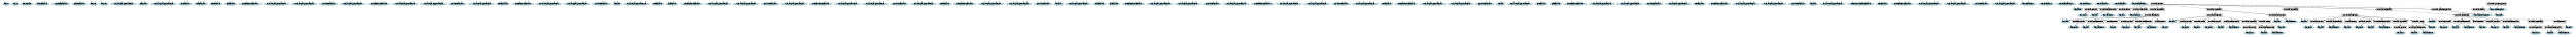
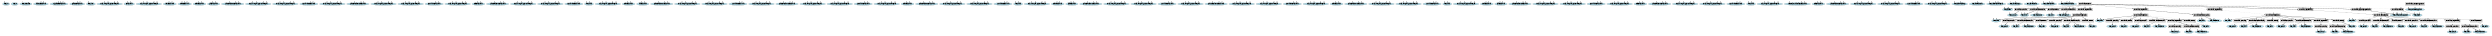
  digraph {
    rankdir=TB
    node [fillcolor=lightblue shape=ellipse style=filled]
    edge [style=bold]
    n1 [label="aten::to"]
    n2 [label="aten::to"]
    n3 [label="aten::ones_like"]
    n4 [label=NllLossBackward0]
    n5 [label=LogSoftmaxBackward0]
    n6 [label=AddmmBackward0]
-   n7 [label="aten::sum"]
    n8 [label="aten::view"]
    n9 [label="torch::autograd::AccumulateGrad"]
    n10 [label=TBackward0]
    n11 [label="torch::autograd::AccumulateGrad"]
    n12 [label=ViewBackward0]
    n13 [label=MeanBackward1]
    n14 [label=ReluBackward0]
    n15 [label=AddBackward0]
    n16 [label=CudnnBatchNormBackward0]
    n17 [label="torch::autograd::AccumulateGrad"]
    n18 [label="torch::autograd::AccumulateGrad"]
    n19 [label=ConvolutionBackward0]
    n20 [label="torch::autograd::AccumulateGrad"]
    n21 [label=CudnnBatchNormBackward0]
    n22 [label="torch::autograd::AccumulateGrad"]
    n23 [label="torch::autograd::AccumulateGrad"]
    n24 [label=ConvolutionBackward0]
    n25 [label="torch::autograd::AccumulateGrad"]
    n26 [label=ReluBackward0]
    n27 [label=CudnnBatchNormBackward0]
    n28 [label="torch::autograd::AccumulateGrad"]
    n29 [label="torch::autograd::AccumulateGrad"]
    n30 [label=ConvolutionBackward0]
    n31 [label="aten::add_"]
    n32 [label="torch::autograd::AccumulateGrad"]
    n33 [label=ReluBackward0]
    n34 [label=AddBackward0]
    n35 [label=CudnnBatchNormBackward0]
    n36 [label="torch::autograd::AccumulateGrad"]
    n37 [label="torch::autograd::AccumulateGrad"]
    n38 [label=ConvolutionBackward0]
    n39 [label="torch::autograd::AccumulateGrad"]
    n40 [label=CudnnBatchNormBackward0]
    n41 [label="torch::autograd::AccumulateGrad"]
    n42 [label="torch::autograd::AccumulateGrad"]
    n43 [label=ConvolutionBackward0]
    n44 [label="torch::autograd::AccumulateGrad"]
    n45 [label=ReluBackward0]
    n46 [label=CudnnBatchNormBackward0]
    n47 [label="torch::autograd::AccumulateGrad"]
    n48 [label="torch::autograd::AccumulateGrad"]
    n49 [label=ConvolutionBackward0]
    n50 [label="aten::add_"]
    n51 [label="torch::autograd::AccumulateGrad"]
    n52 [label=ReluBackward0]
    n53 [label=AddBackward0]
    n54 [label=CudnnBatchNormBackward0]
    n55 [label="torch::autograd::AccumulateGrad"]
    n56 [label="torch::autograd::AccumulateGrad"]
    n57 [label=ConvolutionBackward0]
    n58 [label="torch::autograd::AccumulateGrad"]
    n59 [label=CudnnBatchNormBackward0]
    n60 [label="torch::autograd::AccumulateGrad"]
    n61 [label="torch::autograd::AccumulateGrad"]
    n62 [label=ConvolutionBackward0]
    n63 [label="torch::autograd::AccumulateGrad"]
    n64 [label=ReluBackward0]
    n65 [label=CudnnBatchNormBackward0]
    n66 [label="torch::autograd::AccumulateGrad"]
    n67 [label="torch::autograd::AccumulateGrad"]
    n68 [label=ConvolutionBackward0]
    n69 [label="aten::add_"]
    n70 [label="torch::autograd::AccumulateGrad"]
    n71 [label=ReluBackward0]
    n72 [label=AddBackward0]
    n73 [label=CudnnBatchNormBackward0]
    n74 [label="torch::autograd::AccumulateGrad"]
    n75 [label="torch::autograd::AccumulateGrad"]
    n76 [label=ConvolutionBackward0]
    n77 [label="torch::autograd::AccumulateGrad"]
    n78 [label=ReluBackward0]
    n79 [label=CudnnBatchNormBackward0]
    n80 [label="torch::autograd::AccumulateGrad"]
    n81 [label="torch::autograd::AccumulateGrad"]
    n82 [label=ConvolutionBackward0]
    n83 [label="aten::add_"]
    n84 [label="torch::autograd::AccumulateGrad"]
    n85 [label=MaxPool2DWithIndicesBackward0]
    n86 [label=ReluBackward0]
    n87 [label=CudnnBatchNormBackward0]
    n88 [label="torch::autograd::AccumulateGrad"]
    n89 [label="torch::autograd::AccumulateGrad"]
    n90 [label=ConvolutionBackward0]
    n91 [label="torch::autograd::AccumulateGrad"]
    n92 [label="aten::_foreach_lerp_"]
    n93 [label="aten::_foreach_mul_"]
    n94 [label="aten::_foreach_addcmul_"]
    n95 [label="aten::_foreach_sqrt"]
    n96 [label="aten::_foreach_div_"]
    n97 [label="aten::_foreach_add_"]
    n98 [label="aten::_foreach_addcdiv_"]
    n99 [fillcolor=lightgrey label="nn.Module: ResNet_0" shape=box]
    n100 [fillcolor=lightgrey label="nn.Module: CrossEntropyLoss_0" shape=box]
    n101 [label="aten::flatten"]
    n102 [fillcolor=lightgrey label="nn.Module: Conv2d_0" shape=box]
    n103 [fillcolor=lightgrey label="nn.Module: BatchNorm2d_0" shape=box]
    n104 [fillcolor=lightgrey label="nn.Module: ReLU_0" shape=box]
    n105 [fillcolor=lightgrey label="nn.Module: MaxPool2d_0" shape=box]
    n106 [fillcolor=lightgrey label="nn.Module: Sequential_0" shape=box]
    n107 [fillcolor=lightgrey label="nn.Module: Sequential_1" shape=box]
    n108 [fillcolor=lightgrey label="nn.Module: Sequential_3" shape=box]
    n109 [fillcolor=lightgrey label="nn.Module: Sequential_5" shape=box]
    n110 [fillcolor=lightgrey label="nn.Module: AdaptiveAvgPool2d_0" shape=box]
    n111 [fillcolor=lightgrey label="nn.Module: Linear_0" shape=box]
    n112 [label="aten::cross_entropy_loss"]
    n113 [label="aten::conv2d"]
    n114 [label="aten::add_"]
    n115 [label="aten::batch_norm"]
    n116 [label="aten::relu_"]
    n117 [label="aten::max_pool2d"]
    n118 [label="aten::conv2d"]
    n119 [label="aten::add_"]
    n120 [label="aten::batch_norm"]
    n121 [label="aten::relu_"]
    n122 [label="aten::conv2d"]
    n123 [label="aten::add_"]
    n124 [label="aten::batch_norm"]
    n125 [label="aten::add_"]
    n126 [label="aten::relu_"]
    n127 [label="aten::conv2d"]
    n128 [label="aten::add_"]
    n129 [label="aten::batch_norm"]
    n130 [label="aten::relu_"]
    n131 [label="aten::conv2d"]
    n132 [label="aten::add_"]
    n133 [label="aten::batch_norm"]
    n134 [label="aten::conv2d"]
    n135 [label="aten::add_"]
    n136 [label="aten::batch_norm"]
    n137 [label="aten::add_"]
    n138 [label="aten::relu_"]
    n139 [label="aten::conv2d"]
    n140 [label="aten::add_"]
    n141 [label="aten::batch_norm"]
    n142 [label="aten::relu_"]
    n143 [label="aten::conv2d"]
    n144 [label="aten::add_"]
    n145 [label="aten::batch_norm"]
    n146 [label="aten::conv2d"]
    n147 [label="aten::add_"]
    n148 [label="aten::batch_norm"]
    n149 [label="aten::add_"]
    n150 [label="aten::relu_"]
    n151 [label="aten::conv2d"]
    n152 [label="aten::add_"]
    n153 [label="aten::batch_norm"]
    n154 [label="aten::relu_"]
    n155 [label="aten::conv2d"]
    n156 [label="aten::add_"]
    n157 [label="aten::batch_norm"]
    n158 [label="aten::conv2d"]
    n159 [label="aten::add_"]
    n160 [label="aten::batch_norm"]
    n161 [label="aten::add_"]
    n162 [label="aten::relu_"]
    n163 [label="aten::adaptive_avg_pool2d"]
    n164 [label="aten::linear"]
    n165 [fillcolor=lightgrey label="nn.Module: BasicBlock_0" shape=box]
    n166 [fillcolor=lightgrey label="nn.Module: BasicBlock_1" shape=box]
    n167 [fillcolor=lightgrey label="nn.Module: BatchNorm2d_3" shape=box]
    n168 [fillcolor=lightgrey label="nn.Module: BasicBlock_2" shape=box]
    n169 [fillcolor=lightgrey label="nn.Module: BasicBlock_3" shape=box]
    n170 [fillcolor=lightgrey label="nn.Module: Conv2d_1" shape=box]
    n171 [fillcolor=lightgrey label="nn.Module: BatchNorm2d_1" shape=box]
    n172 [fillcolor=lightgrey label="nn.Module: ReLU_1" shape=box]
    n173 [fillcolor=lightgrey label="nn.Module: Conv2d_2" shape=box]
    n174 [fillcolor=lightgrey label="nn.Module: BatchNorm2d_2" shape=box]
    n175 [fillcolor=lightgrey label="nn.Module: ReLU_1" shape=box]
    n176 [fillcolor=lightgrey label="nn.Module: Conv2d_3" shape=box]
    n177 [fillcolor=lightgrey label="nn.Module: ReLU_2" shape=box]
    n178 [fillcolor=lightgrey label="nn.Module: Conv2d_4" shape=box]
    n179 [fillcolor=lightgrey label="nn.Module: BatchNorm2d_4" shape=box]
    n180 [fillcolor=lightgrey label="nn.Module: Sequential_2" shape=box]
    n181 [fillcolor=lightgrey label="nn.Module: ReLU_2" shape=box]
    n182 [fillcolor=lightgrey label="nn.Module: Conv2d_5" shape=box]
    n183 [fillcolor=lightgrey label="nn.Module: BatchNorm2d_5" shape=box]
    n184 [fillcolor=lightgrey label="nn.Module: Conv2d_6" shape=box]
    n185 [fillcolor=lightgrey label="nn.Module: BatchNorm2d_6" shape=box]
    n186 [fillcolor=lightgrey label="nn.Module: ReLU_3" shape=box]
    n187 [fillcolor=lightgrey label="nn.Module: Conv2d_7" shape=box]
    n188 [fillcolor=lightgrey label="nn.Module: BatchNorm2d_7" shape=box]
    n189 [fillcolor=lightgrey label="nn.Module: Sequential_4" shape=box]
    n190 [fillcolor=lightgrey label="nn.Module: ReLU_3" shape=box]
    n191 [fillcolor=lightgrey label="nn.Module: Conv2d_8" shape=box]
    n192 [fillcolor=lightgrey label="nn.Module: BatchNorm2d_8" shape=box]
    n193 [fillcolor=lightgrey label="nn.Module: Conv2d_9" shape=box]
    n194 [fillcolor=lightgrey label="nn.Module: BatchNorm2d_9" shape=box]
    n195 [fillcolor=lightgrey label="nn.Module: ReLU_4" shape=box]
    n196 [fillcolor=lightgrey label="nn.Module: Conv2d_10" shape=box]
    n197 [fillcolor=lightgrey label="nn.Module: BatchNorm2d_10" shape=box]
    n198 [fillcolor=lightgrey label="nn.Module: Sequential_6" shape=box]
    n199 [fillcolor=lightgrey label="nn.Module: ReLU_4" shape=box]
    n200 [fillcolor=lightgrey label="nn.Module: Conv2d_11" shape=box]
    n201 [fillcolor=lightgrey label="nn.Module: BatchNorm2d_11" shape=box]
    subgraph sub_1 {
      rank=same
      n1
      n2
      n3
      n4
      n5
      n6
-     n7
      n8
      n9
      n10
      n11
      n12
      n13
      n14
      n15
      n16
      n17
      n18
      n19
      n20
      n21
      n22
      n23
      n24
      n25
      n26
      n27
      n28
      n29
      n30
      n31
      n32
      n33
      n34
      n35
      n36
      n37
      n38
      n39
      n40
      n41
      n42
      n43
      n44
      n45
      n46
      n47
      n48
      n49
      n50
      n51
      n52
      n53
      n54
      n55
      n56
      n57
      n58
      n59
      n60
      n61
      n62
      n63
      n64
      n65
      n66
      n67
      n68
      n69
      n70
      n71
      n72
      n73
      n74
      n75
      n76
      n77
      n78
      n79
      n80
      n81
      n82
      n83
      n84
      n85
      n86
      n87
      n88
      n89
      n90
      n91
      n92
      n93
      n94
      n95
      n96
      n97
      n98
      n99
      n100
    }
    n99 -> n101 [style=dotted]
    n99 -> n102 [style=dotted]
    n99 -> n103 [style=dotted]
    n99 -> n104 [style=solid]
    n99 -> n105 [style=solid]
    n99 -> n106 [style=solid]
    n99 -> n107 [style=solid]
    n99 -> n108 [style=dotted]
    n99 -> n109
    n99 -> n110
    n99 -> n111 [style=dotted]
    n100 -> n112 [style=dotted]
    n102 -> n113
    n103 -> n114
    n103 -> n115 [style=solid]
    n104 -> n116 [style=solid]
    n105 -> n117
    n106 -> n165 [style=dotted]
    n107 -> n166 [style=dotted]
    n107 -> n167
    n108 -> n168 [style=dotted]
    n109 -> n169 [style=solid]
    n110 -> n163
    n111 -> n164 [style=solid]
    n165 -> n125
    n165 -> n170 [style=solid]
    n165 -> n171 [style=dotted]
    n165 -> n172 [style=dotted]
    n165 -> n173
    n165 -> n174 [style=dotted]
    n165 -> n175
    n166 -> n137
    n166 -> n176 [style=dotted]
    n166 -> n177
    n166 -> n178 [style=solid]
    n166 -> n179 [style=dotted]
    n166 -> n180 [style=solid]
    n166 -> n181 [style=dotted]
    n167 -> n128 [style=solid]
    n167 -> n129
    n168 -> n149 [style=solid]
    n168 -> n184
    n168 -> n185 [style=solid]
    n168 -> n186
    n168 -> n187 [style=solid]
    n168 -> n188
    n168 -> n189 [style=solid]
    n168 -> n190
    n169 -> n161 [style=dotted]
    n169 -> n193 [style=solid]
    n169 -> n194
    n169 -> n195
    n169 -> n196 [style=dotted]
    n169 -> n197 [style=solid]
    n169 -> n198 [style=dotted]
    n169 -> n199 [style=solid]
    n170 -> n118
    n171 -> n119 [style=solid]
    n171 -> n120 [style=dotted]
    n172 -> n121 [style=dotted]
    n173 -> n122 [style=solid]
    n174 -> n123
    n174 -> n124
    n175 -> n126 [style=solid]
    n176 -> n127
    n177 -> n130 [style=dotted]
    n178 -> n131 [style=solid]
    n179 -> n132 [style=solid]
    n179 -> n133 [style=dotted]
    n180 -> n182 [style=dotted]
    n180 -> n183
    n181 -> n138 [style=solid]
    n182 -> n134 [style=solid]
    n183 -> n135
    n183 -> n136 [style=dotted]
    n184 -> n139 [style=dotted]
    n185 -> n140 [style=solid]
    n185 -> n141
    n186 -> n142 [style=dotted]
    n187 -> n143
    n188 -> n144 [style=solid]
    n188 -> n145
    n189 -> n191
    n189 -> n192 [style=dotted]
    n190 -> n150
    n191 -> n146
    n192 -> n147 [style=dotted]
    n192 -> n148
    n193 -> n151 [style=solid]
    n194 -> n152
    n194 -> n153 [style=solid]
    n195 -> n154 [style=dotted]
    n196 -> n155 [style=solid]
    n197 -> n156 [style=dotted]
    n197 -> n157 [style=dotted]
    n198 -> n200 [style=dotted]
    n198 -> n201 [style=dotted]
    n199 -> n162 [style=solid]
    n200 -> n158 [style=dotted]
    n201 -> n159
    n201 -> n160
  }
